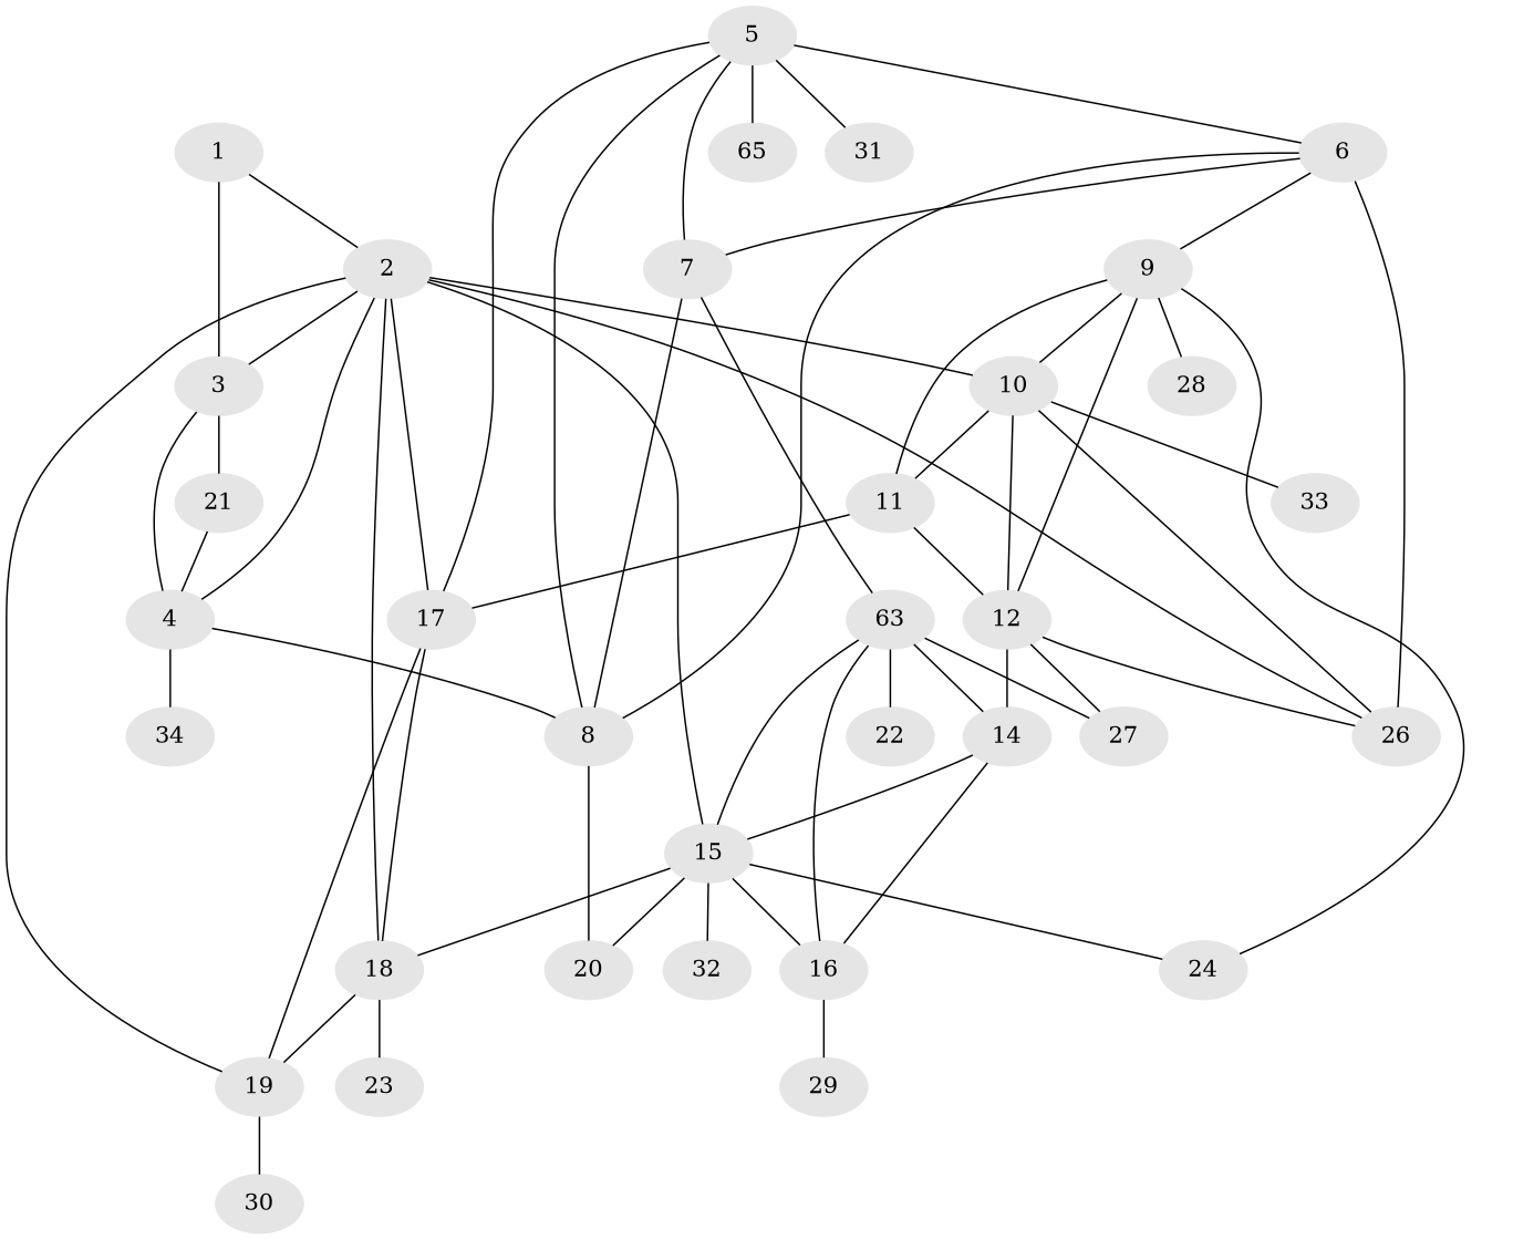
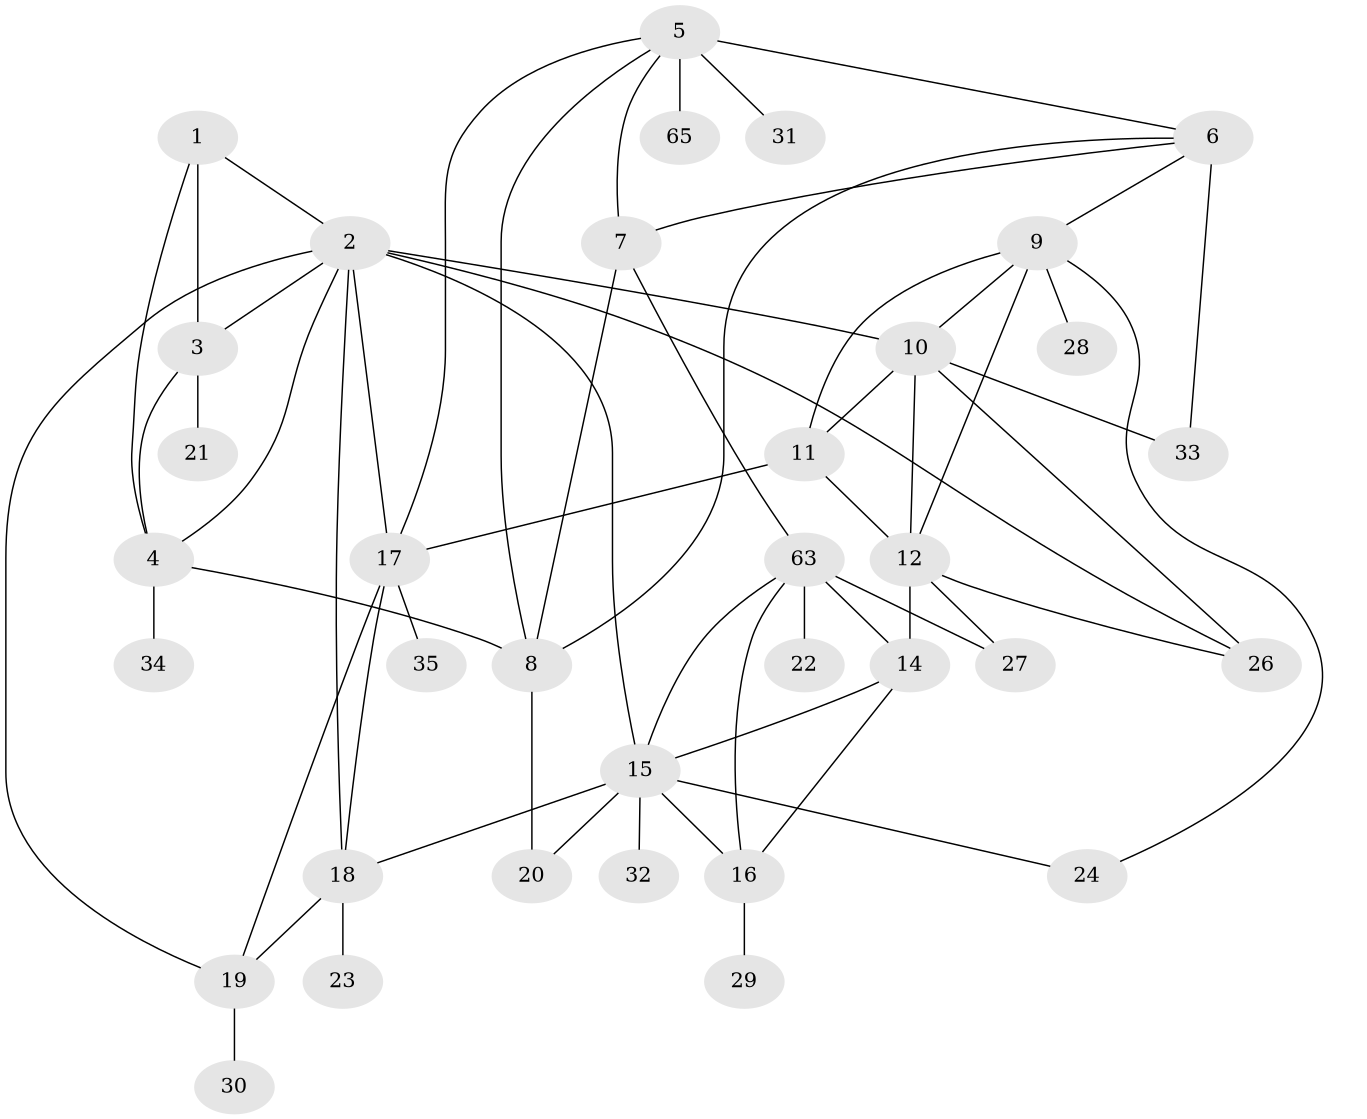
  graph {
    node [color=gray90 style=filled]
    edge [weight=1.0]
    1
    2
    3
    4
    10
    15
    17
    18
    19
    26
    21
    8
    34
    11
    12
    33
    20
    24
    16
    32
+   35
    23
    30
    5
    6
    7
    n27 [label=65]
    31
    9
    n30 [label=63]
    28
    14
    27
    22
    29
    1 -- 2
    1 -- 3
-   21 -- 4
+   1 -- 4
    2 -- 3
    2 -- 4
    2 -- 10
    2 -- 15
    2 -- 17 [weight=2.0]
    2 -- 18
    2 -- 19
    2 -- 26
    3 -- 4
    3 -- 21
    4 -- 8
    4 -- 34 [weight=2.0]
    10 -- 26
    10 -- 11
    10 -- 12
    10 -- 33 [weight=3.0]
    15 -- 18
    15 -- 20
    15 -- 24
    15 -- 16
    15 -- 32
    17 -- 18
    17 -- 19
+   17 -- 35
    18 -- 19
    18 -- 23 [weight=3.0]
    19 -- 30 [weight=4.0]
    8 -- 20 [weight=3.0]
    11 -- 17
    11 -- 12
    12 -- 26
    12 -- 14
    12 -- 27
    16 -- 29 [weight=3.0]
    5 -- 17
    5 -- 8
    5 -- 6
    5 -- 7
    5 -- n27
    5 -- 31 [weight=2.0]
-   6 -- 26 [weight=8.0]
+   6 -- 33 [weight=8.0]
    6 -- 8
    6 -- 7
    6 -- 9
    7 -- 8
    7 -- n30
    9 -- 10
    9 -- 11
    9 -- 12
    9 -- 24
    9 -- 28
    n30 -- 15
    n30 -- 16
    n30 -- 14
    n30 -- 27
    n30 -- 22 [weight=3.0]
    14 -- 15
    14 -- 16
  }
